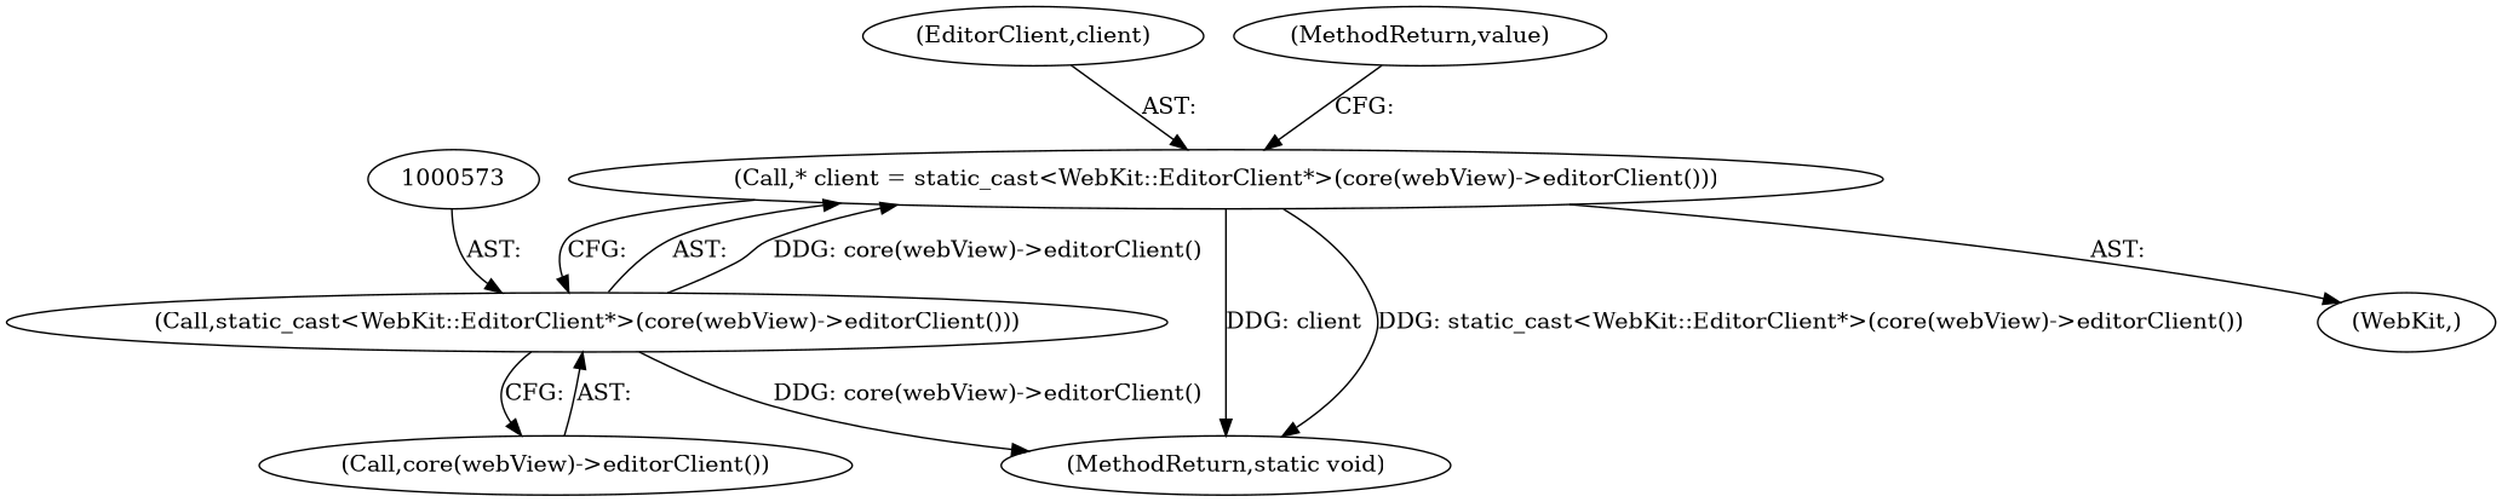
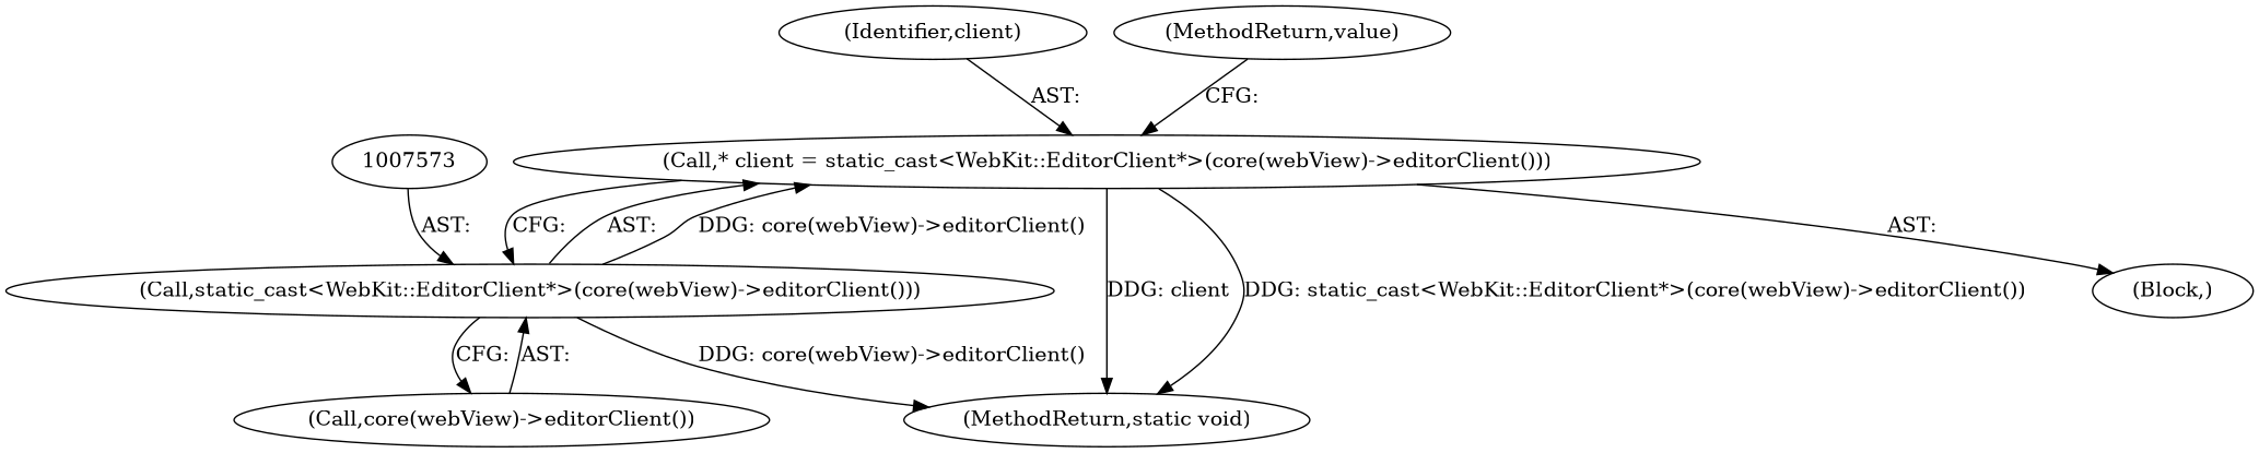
  digraph {
    n1 [label="(Call,* client = static_cast<WebKit::EditorClient*>(core(webView)->editorClient()))"]
    n2 [label="(Call,static_cast<WebKit::EditorClient*>(core(webView)->editorClient()))"]
    n3 [label="(MethodReturn,static void)"]
-   n4 [label="(WebKit,)"]
+   n4 [label="(Block,)"]
    n5 [label="(Call,core(webView)->editorClient())"]
-   n6 [label="(EditorClient,client)"]
+   n6 [label="(Identifier,client)"]
    n7 [label="(MethodReturn,value)"]
-   1000573
+   1000573 [label=1007573]
    n1 -> n2 [label="CFG: "]
    n1 -> n3 [label="DDG: client"]
    n1 -> n3 [label="DDG: static_cast<WebKit::EditorClient*>(core(webView)->editorClient())"]
    n1 -> n4 [label="AST: "]
    n2 -> n1 [label="AST: "]
    n2 -> n1 [label="DDG: core(webView)->editorClient()"]
    n2 -> n3 [label="DDG: core(webView)->editorClient()"]
    n2 -> n5 [label="CFG: "]
    n5 -> n2 [label="AST: "]
    n6 -> n1 [label="AST: "]
    n7 -> n1 [label="CFG: "]
    1000573 -> n2 [label="AST: "]
  }
